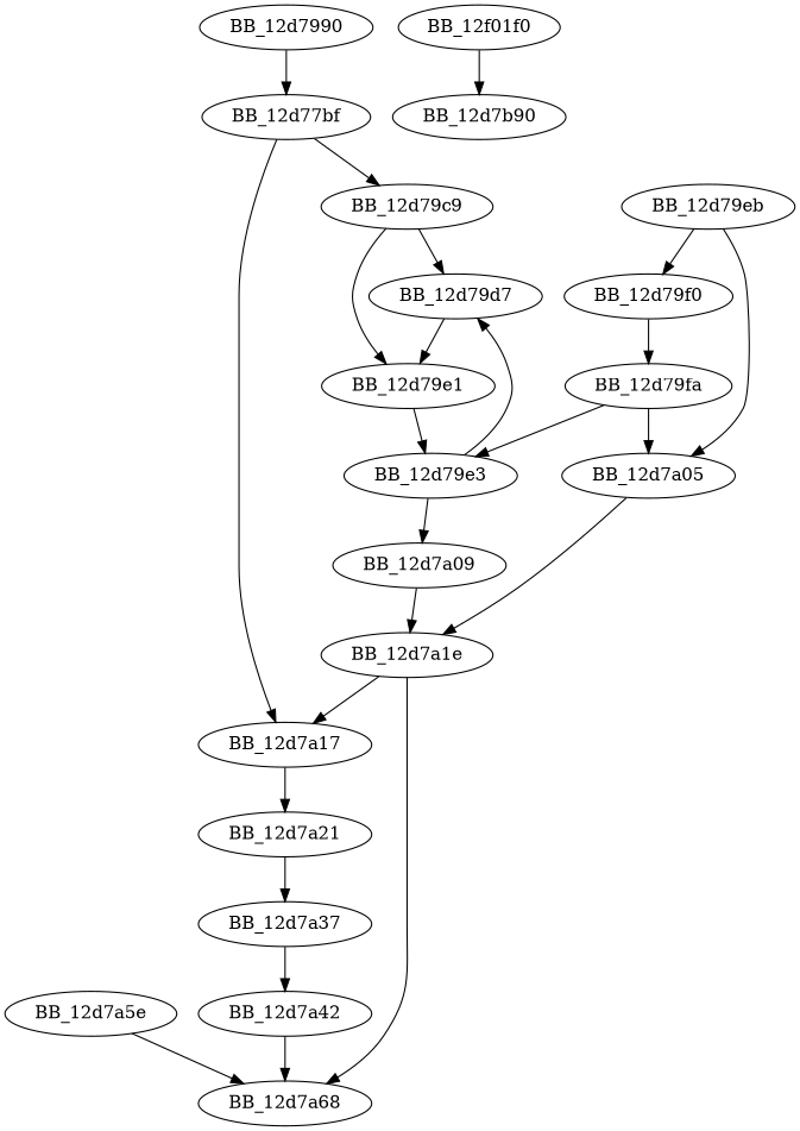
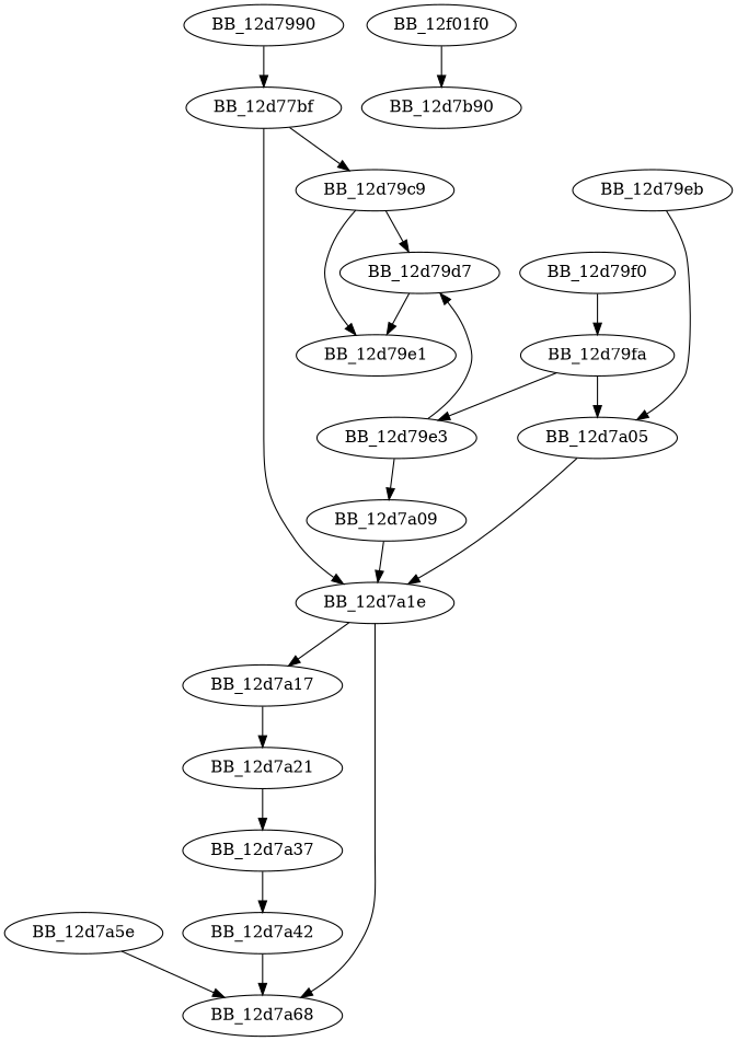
  digraph {
    n1 [label=BB_12d77bf]
    BB_12d7990
    BB_12d79c9
    BB_12d7a17
    BB_12d79d7
    BB_12d79e1
    BB_12d7a21
    BB_12d79e3
    BB_12d7a37
    BB_12d7a09
    BB_12d79eb
    BB_12d79f0
    BB_12d7a05
    n14 [label=BB_12d7a1e]
    BB_12d79fa
    BB_12d7a68
    BB_12d7a42
    BB_12d7a5e
    BB_12f01f0
    BB_12d7b90
    n1 -> BB_12d79c9
-   n1 -> BB_12d7a17
+   n1 -> n14
    BB_12d7990 -> n1
    BB_12d79c9 -> BB_12d79d7
    BB_12d79c9 -> BB_12d79e1
    BB_12d7a17 -> BB_12d7a21
    BB_12d79d7 -> BB_12d79e1
-   BB_12d79e1 -> BB_12d79e3
    BB_12d7a21 -> BB_12d7a37
    BB_12d79e3 -> BB_12d79d7
    BB_12d79e3 -> BB_12d7a09
    BB_12d7a37 -> BB_12d7a42
    BB_12d7a09 -> n14
-   BB_12d79eb -> BB_12d79f0
    BB_12d79eb -> BB_12d7a05
    BB_12d79f0 -> BB_12d79fa
    BB_12d7a05 -> n14
    n14 -> BB_12d7a17
    n14 -> BB_12d7a68
    BB_12d79fa -> BB_12d79e3
    BB_12d79fa -> BB_12d7a05
    BB_12d7a42 -> BB_12d7a68
    BB_12d7a5e -> BB_12d7a68
    BB_12f01f0 -> BB_12d7b90
  }
